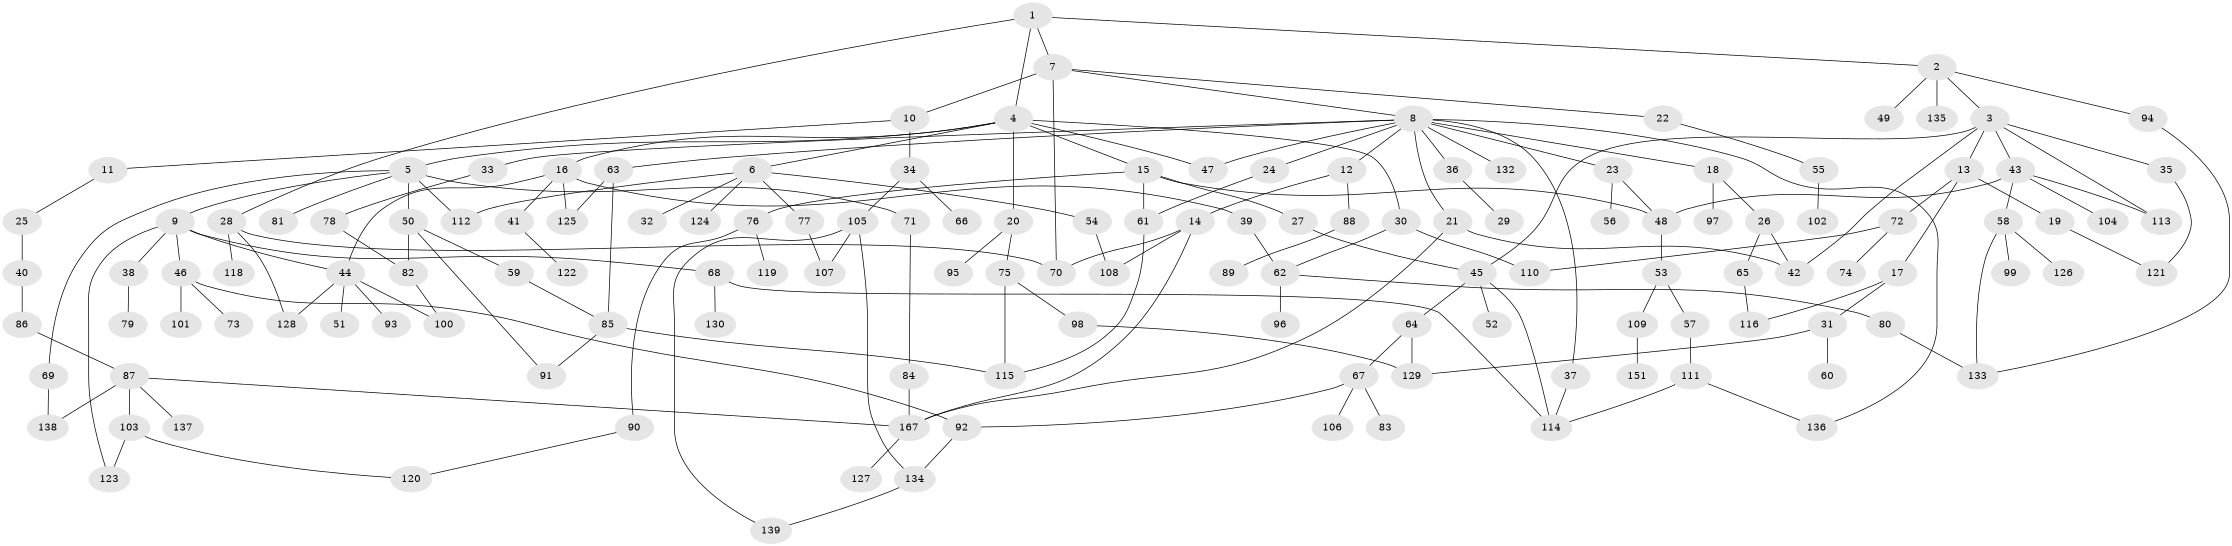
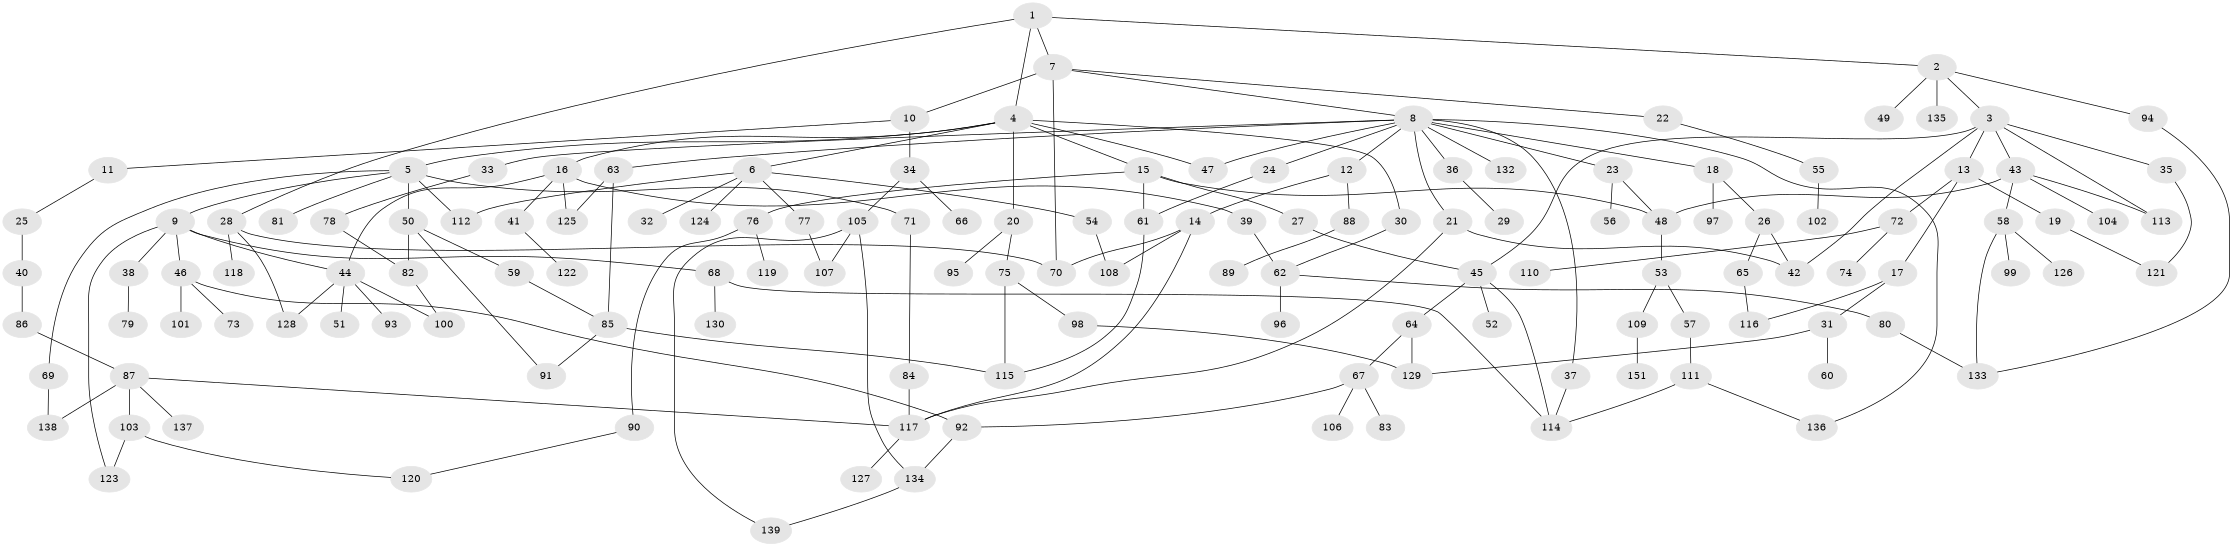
  graph {
    node [color=gray90 style=filled]
    1
    2
    4
    7
    28
    3
    49
    94
    135
    5
    6
    15
    16
    20
    30
    47
    8
    10
    22
    70
    118
    128
    13
    35
    42
    43
    45
    113
    133
    17
    19
    72
    121
    48
    58
    104
    114
    52
    64
    9
    50
    69
    71
    81
    112
    32
    54
    77
    124
    27
    61
    76
    44
    39
    41
    125
    75
    95
    62
    110
    38
    46
    68
    123
    59
    82
    91
    138
    84
    108
    107
    12
    18
    21
    23
    24
    36
    37
    63
    132
    136
    33
    11
    34
    55
    14
    88
    26
    97
-   117 [label=167]
+   117
    56
    29
    85
    79
    51
    93
    100
    73
    92
    101
    130
    25
    66
    105
    40
    89
    31
    116
    74
    127
    53
    115
    90
    119
    122
    60
    129
    65
    98
    102
    78
    86
    80
    96
    134
    139
    87
    99
    126
    67
    57
    109
    111
    n134 [label=151]
    83
    106
    120
    103
    137
    1 -- 2
    1 -- 4
    1 -- 7
    1 -- 28
    2 -- 3
    2 -- 49
    2 -- 94
    2 -- 135
    4 -- 5
    4 -- 6
    4 -- 15
    4 -- 16
    4 -- 20
    4 -- 30
    4 -- 47
    7 -- 8
    7 -- 10
    7 -- 22
    7 -- 70
    28 -- 70
    28 -- 118
    28 -- 128
    3 -- 13
    3 -- 35
    3 -- 42
    3 -- 43
    3 -- 45
    3 -- 113
    94 -- 133
    5 -- 9
    5 -- 50
    5 -- 69
    5 -- 71
    5 -- 81
    5 -- 112
    6 -- 112
    6 -- 32
    6 -- 54
    6 -- 77
    6 -- 124
    15 -- 48
    15 -- 27
    15 -- 61
    15 -- 76
    16 -- 44
    16 -- 39
    16 -- 41
    16 -- 125
    20 -- 75
    20 -- 95
    30 -- 62
-   30 -- 110
    8 -- 47
    8 -- 12
    8 -- 18
    8 -- 21
    8 -- 23
    8 -- 24
    8 -- 36
    8 -- 37
    8 -- 63
    8 -- 132
    8 -- 136
    8 -- 33
    10 -- 11
    10 -- 34
    22 -- 55
    13 -- 17
    13 -- 19
    13 -- 72
    35 -- 121
    43 -- 113
    43 -- 48
    43 -- 58
    43 -- 104
    45 -- 114
    45 -- 52
    45 -- 64
    17 -- 31
    17 -- 116
    19 -- 121
    72 -- 110
    72 -- 74
    48 -- 53
    58 -- 133
    58 -- 99
    58 -- 126
    64 -- 129
    64 -- 67
    9 -- 44
    9 -- 38
    9 -- 46
    9 -- 68
    9 -- 123
    50 -- 59
    50 -- 82
    50 -- 91
    69 -- 138
    71 -- 84
    54 -- 108
    77 -- 107
    27 -- 45
    61 -- 115
    76 -- 90
    76 -- 119
    44 -- 128
    44 -- 51
    44 -- 93
    44 -- 100
    39 -- 62
    41 -- 122
    75 -- 115
    75 -- 98
    62 -- 80
    62 -- 96
    38 -- 79
    46 -- 73
    46 -- 92
    46 -- 101
    68 -- 114
    68 -- 130
    59 -- 85
    82 -- 100
    84 -- 117
    12 -- 14
    12 -- 88
    18 -- 26
    18 -- 97
    21 -- 42
    21 -- 117
    23 -- 48
    23 -- 56
    24 -- 61
    36 -- 29
    37 -- 114
    63 -- 125
    63 -- 85
    33 -- 78
    11 -- 25
    34 -- 66
    34 -- 105
    55 -- 102
    14 -- 70
    14 -- 108
    14 -- 117
    88 -- 89
    26 -- 42
    26 -- 65
    117 -- 127
    85 -- 91
    85 -- 115
    92 -- 134
    25 -- 40
    105 -- 107
    105 -- 134
    105 -- 139
    40 -- 86
    31 -- 60
    31 -- 129
    53 -- 57
    53 -- 109
    90 -- 120
    65 -- 116
    98 -- 129
    78 -- 82
    86 -- 87
    80 -- 133
    134 -- 139
    87 -- 138
    87 -- 117
    87 -- 103
    87 -- 137
    67 -- 92
    67 -- 83
    67 -- 106
    57 -- 111
    109 -- n134
    111 -- 114
    111 -- 136
    103 -- 123
    103 -- 120
  }
